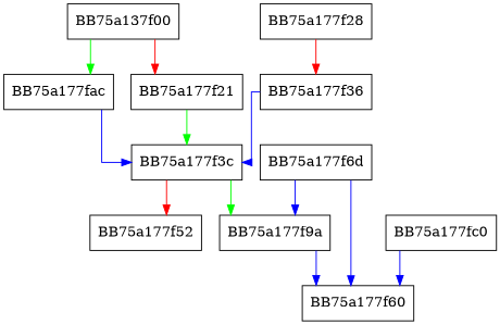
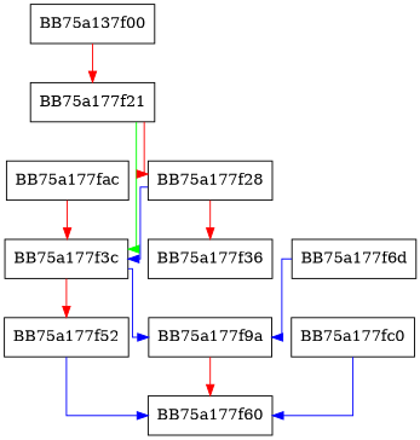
  digraph {
    fontname="DejaVu Serif"
    splines=ortho
    node [fontname="DejaVu Serif" shape=box]
    edge [color=blue fontname="DejaVu Serif"]
    n1 [label=BB75a137f00]
    BB75a177fac
    BB75a177f21
    BB75a177f3c
    BB75a177f28
    BB75a177f9a
    BB75a177f52
    BB75a177f6d
    BB75a177f36
    BB75a177f60
    BB75a177fc0
-   n1 -> BB75a177fac [color=green]
    n1 -> BB75a177f21 [color=red]
-   BB75a177fac -> BB75a177f3c
+   BB75a177fac -> BB75a177f3c [color=red]
    BB75a177f21 -> BB75a177f3c [color=green]
-   BB75a177f3c -> BB75a177f9a [color=green]
+   BB75a177f21 -> BB75a177f28 [color=red]
+   BB75a177f3c -> BB75a177f9a
    BB75a177f3c -> BB75a177f52 [color=red]
    BB75a177f28 -> BB75a177f36 [color=red]
-   BB75a177f9a -> BB75a177f60
-   BB75a177f6d -> BB75a177f60
+   BB75a177f9a -> BB75a177f60 [color=red]
+   BB75a177f52 -> BB75a177f60
    BB75a177f6d -> BB75a177f9a
-   BB75a177f36 -> BB75a177f3c
+   BB75a177f28 -> BB75a177f3c
    BB75a177fc0 -> BB75a177f60
  }
